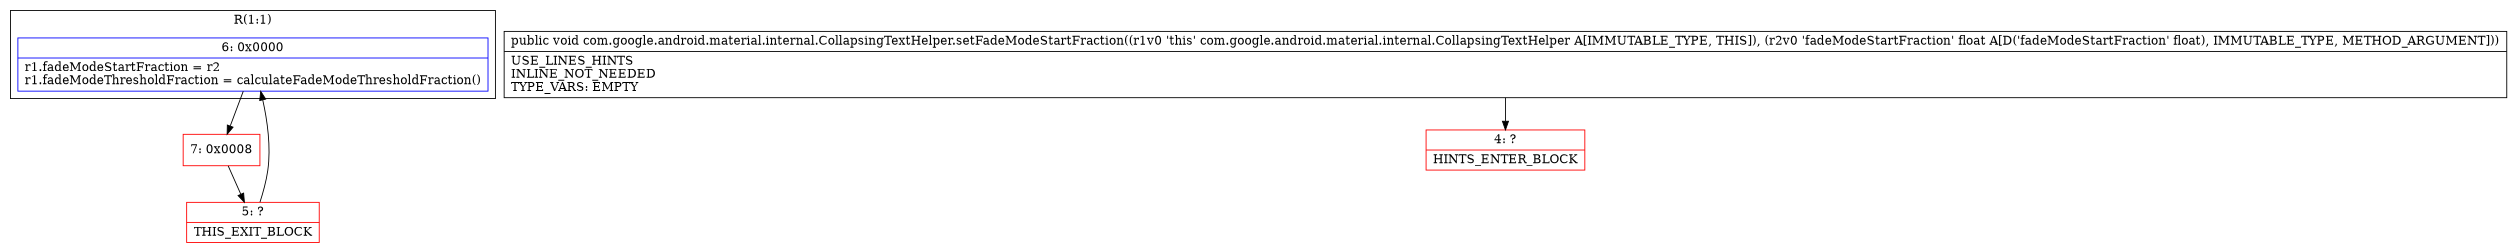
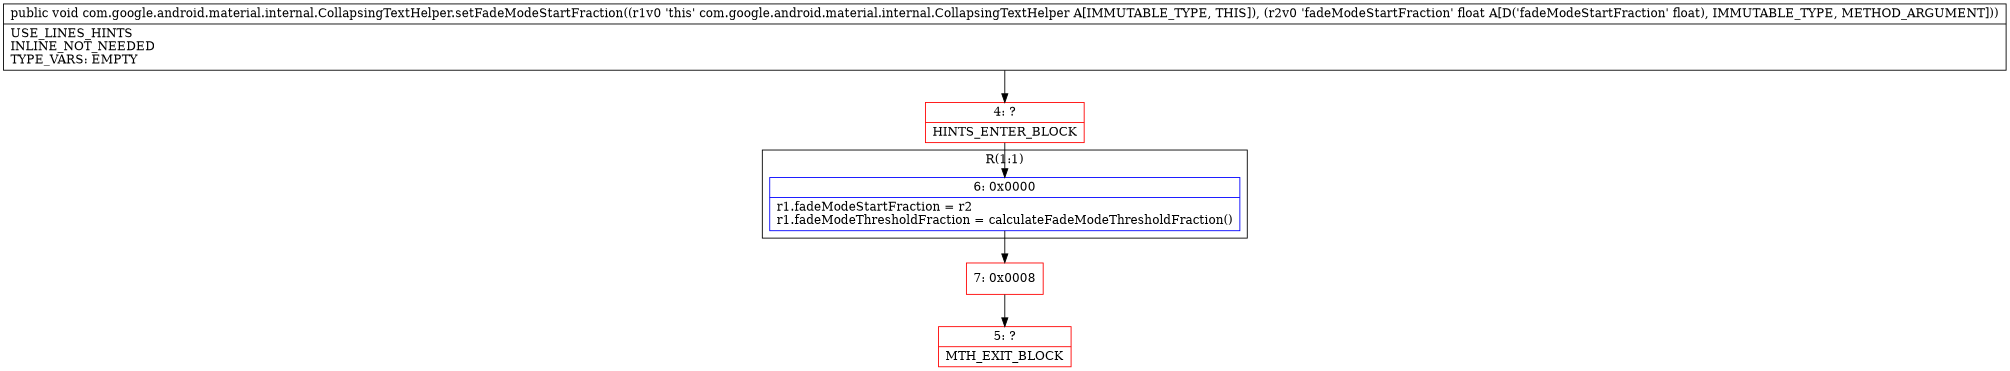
  digraph {
    node [color=red shape=record]
    n1 [color=blue label="{6\:\ 0x0000|r1.fadeModeStartFraction = r2\lr1.fadeModeThresholdFraction = calculateFadeModeThresholdFraction()\l}"]
    n2 [label="{7\:\ 0x0008}"]
-   n3 [label="{5\:\ ?|THIS_EXIT_BLOCK\l}"]
+   n3 [label="{5\:\ ?|MTH_EXIT_BLOCK\l}"]
    n4 [label="{4\:\ ?|HINTS_ENTER_BLOCK\l}"]
    n5 [label="{public void com.google.android.material.internal.CollapsingTextHelper.setFadeModeStartFraction((r1v0 'this' com.google.android.material.internal.CollapsingTextHelper A[IMMUTABLE_TYPE, THIS]), (r2v0 'fadeModeStartFraction' float A[D('fadeModeStartFraction' float), IMMUTABLE_TYPE, METHOD_ARGUMENT]))  | USE_LINES_HINTS\lINLINE_NOT_NEEDED\lTYPE_VARS: EMPTY\l}" color=""]
    subgraph cluster_1 {
      label="R(1:1)"
      n1
    }
    n1 -> n2
    n2 -> n3
-   n3 -> n1
+   n4 -> n1
    n5 -> n4
  }
